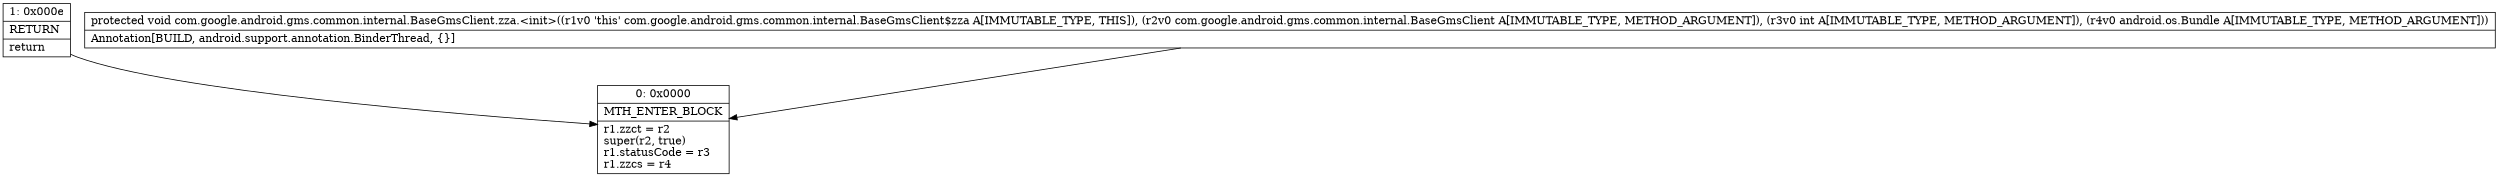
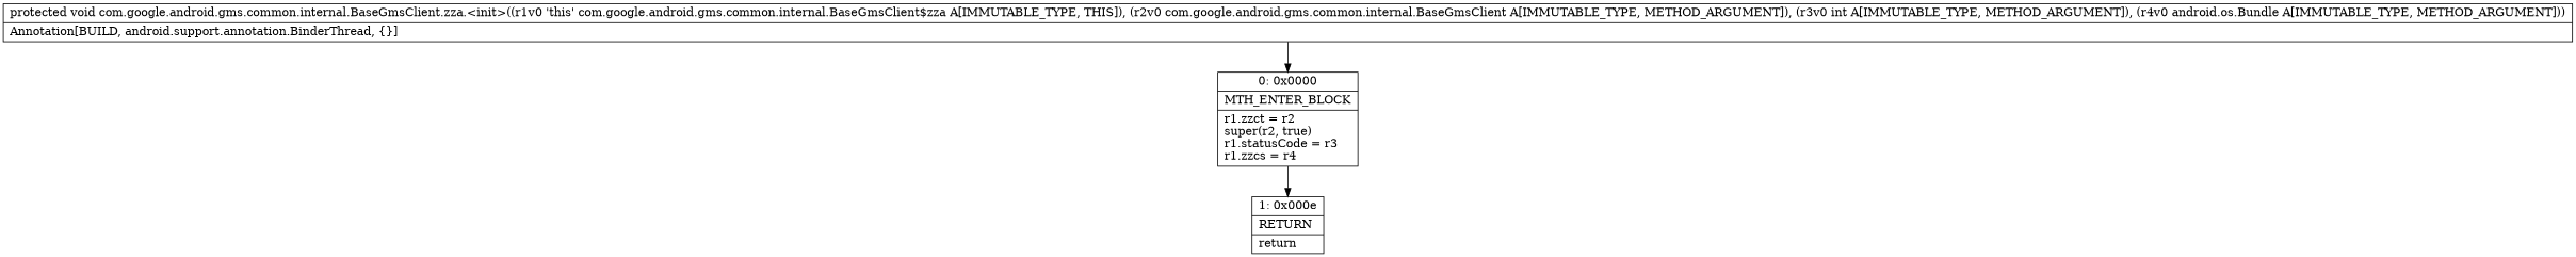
  digraph {
    node [shape=record]
    n1 [label="{0\:\ 0x0000|MTH_ENTER_BLOCK\l|r1.zzct = r2\lsuper(r2, true)\lr1.statusCode = r3\lr1.zzcs = r4\l}"]
    n2 [label="{1\:\ 0x000e|RETURN\l|return\l}"]
    n3 [label="{protected void com.google.android.gms.common.internal.BaseGmsClient.zza.\<init\>((r1v0 'this' com.google.android.gms.common.internal.BaseGmsClient$zza A[IMMUTABLE_TYPE, THIS]), (r2v0 com.google.android.gms.common.internal.BaseGmsClient A[IMMUTABLE_TYPE, METHOD_ARGUMENT]), (r3v0 int A[IMMUTABLE_TYPE, METHOD_ARGUMENT]), (r4v0 android.os.Bundle A[IMMUTABLE_TYPE, METHOD_ARGUMENT]))  | Annotation[BUILD, android.support.annotation.BinderThread, \{\}]\l}"]
-   n2 -> n1
+   n1 -> n2
    n3 -> n1
  }
